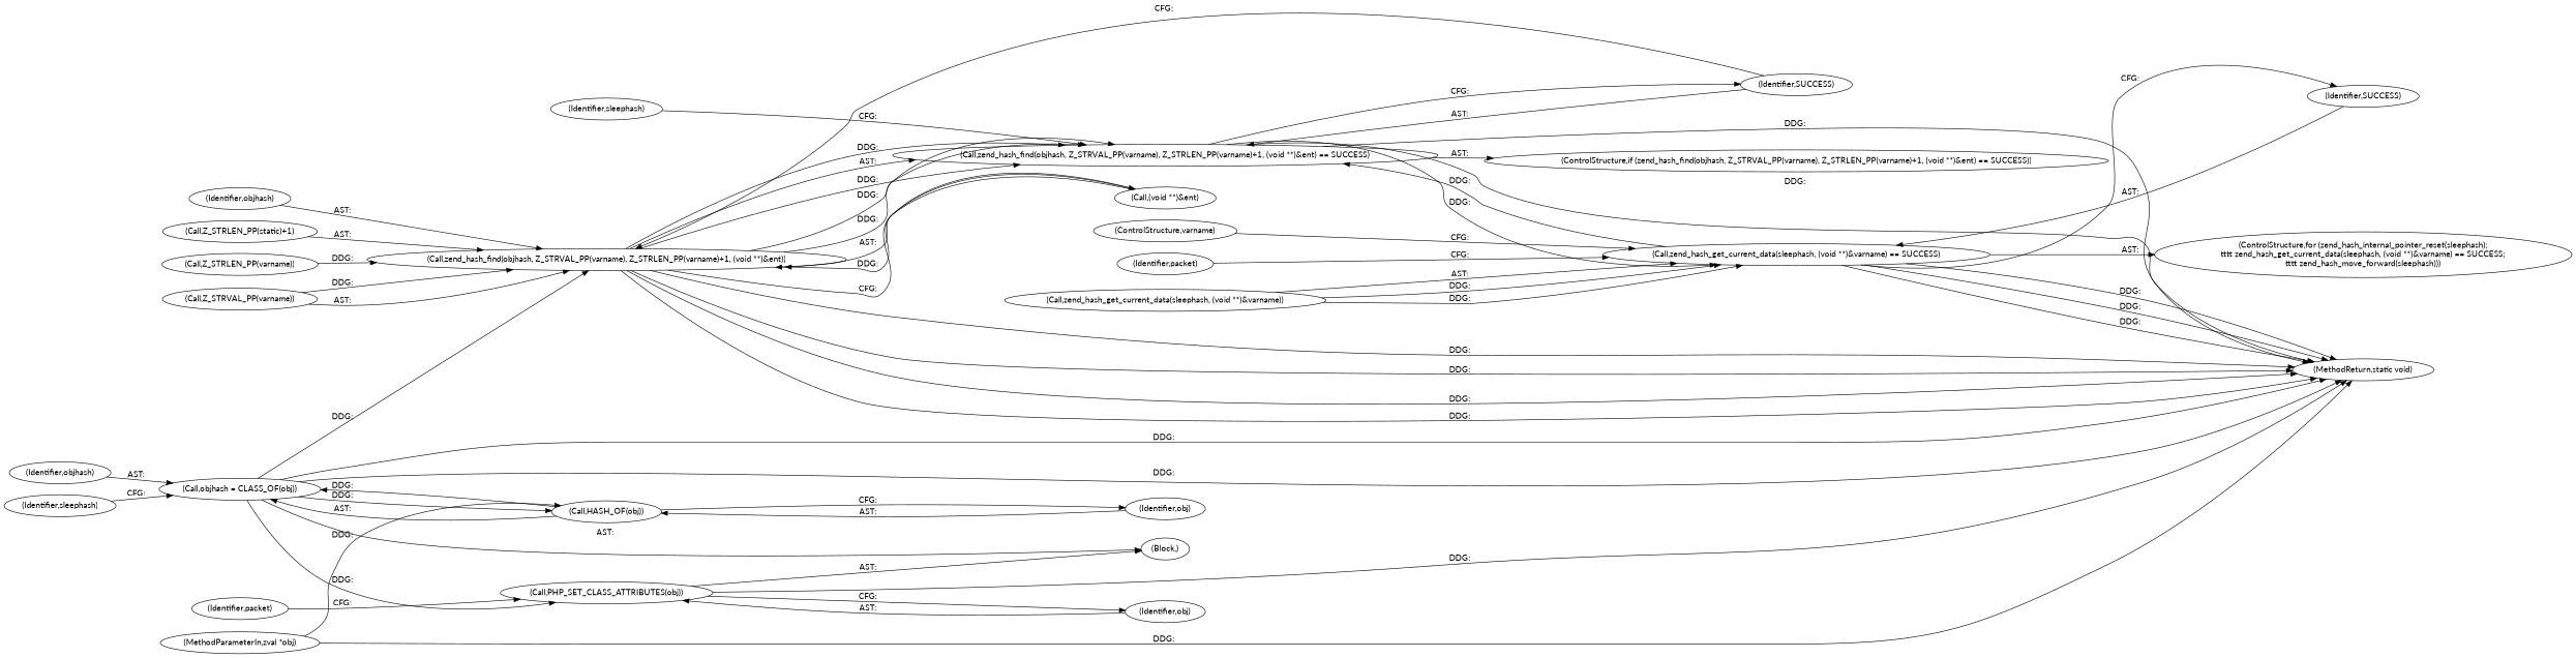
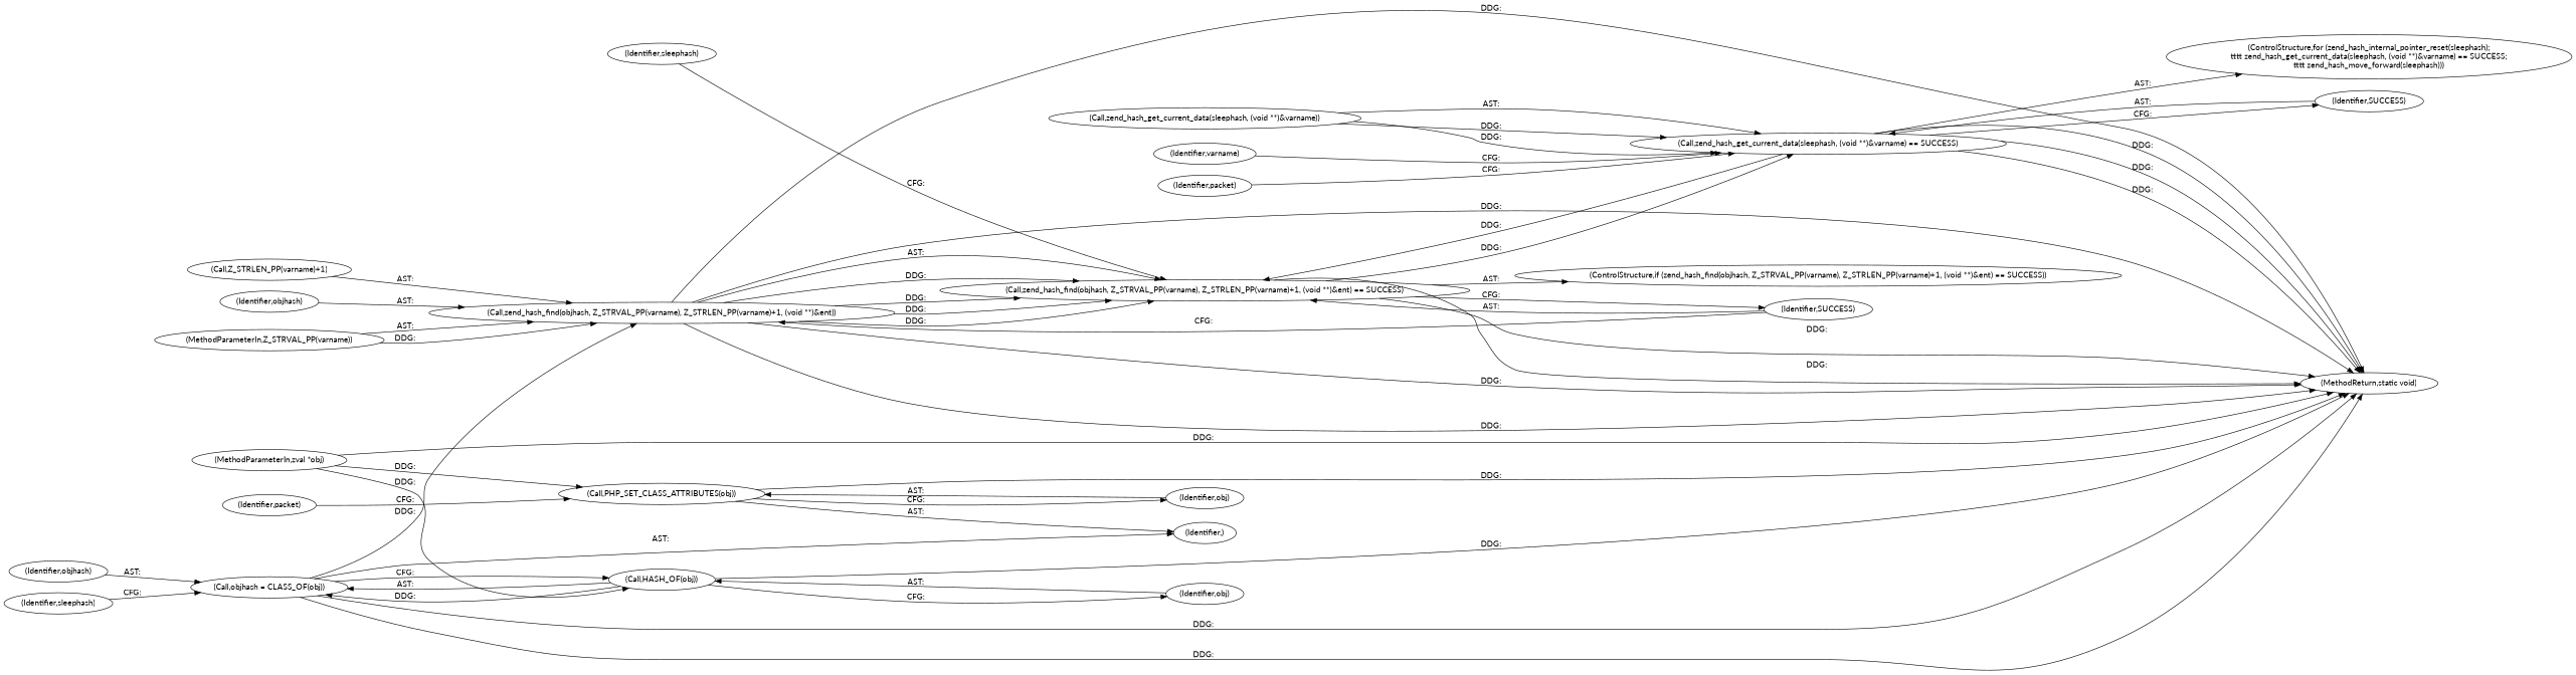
  digraph {
    fontname=Lato
    rankdir=LR
    node [fontname=Lato]
    edge [fontname=Lato]
    n1 [label="(Call,objhash = CLASS_OF(obj))"]
    n2 [label="(Call,HASH_OF(obj))"]
    n3 [label="(Call,zend_hash_find(objhash, Z_STRVAL_PP(varname), Z_STRLEN_PP(varname)+1, (void **)&ent))"]
    n4 [label="(MethodReturn,static void)"]
-   n5 [label="(Block,)"]
+   n5 [label="(Identifier,)"]
    n6 [label="(Identifier,obj)"]
    n7 [label="(Call,zend_hash_find(objhash, Z_STRVAL_PP(varname), Z_STRLEN_PP(varname)+1, (void **)&ent) == SUCCESS)"]
-   n8 [label="(Call,(void **)&ent)"]
    n9 [label="(Call,PHP_SET_CLASS_ATTRIBUTES(obj))"]
    n10 [label="(Identifier,obj)"]
    n11 [label="(MethodParameterIn,zval *obj)"]
    n12 [label="(Call,zend_hash_get_current_data(sleephash, (void **)&varname) == SUCCESS)"]
    n13 [label="(Identifier,SUCCESS)"]
    n14 [label="(ControlStructure,if (zend_hash_find(objhash, Z_STRVAL_PP(varname), Z_STRLEN_PP(varname)+1, (void **)&ent) == SUCCESS))"]
    n15 [label="(Identifier,SUCCESS)"]
    n16 [label="(ControlStructure,for (zend_hash_internal_pointer_reset(sleephash);\n\t\t\t\t zend_hash_get_current_data(sleephash, (void **)&varname) == SUCCESS;\n\t\t\t\t zend_hash_move_forward(sleephash)))"]
    n17 [label="(Identifier,packet)"]
    n18 [label="(Identifier,packet)"]
    n19 [label="(Call,zend_hash_get_current_data(sleephash, (void **)&varname))"]
-   n20 [label="(Call,Z_STRVAL_PP(varname))"]
-   n21 [label="(ControlStructure,varname)"]
+   n20 [label="(MethodParameterIn,Z_STRVAL_PP(varname))"]
+   n21 [label="(Identifier,varname)"]
    n22 [label="(Identifier,objhash)"]
-   n23 [label="(Call,Z_STRLEN_PP(static)+1)"]
-   n24 [label="(Call,Z_STRLEN_PP(varname))"]
+   n23 [label="(Call,Z_STRLEN_PP(varname)+1)"]
    n25 [label="(Identifier,objhash)"]
    n26 [label="(Identifier,sleephash)"]
    n27 [label="(Identifier,sleephash)"]
-   n1 -> n2 [label="DDG: "]
+   n1 -> n2 [label="CFG: "]
    n1 -> n3 [label="DDG: "]
    n1 -> n4 [label="DDG: "]
    n1 -> n4 [label="DDG: "]
    n1 -> n5 [label="AST: "]
    n2 -> n1 [label="AST: "]
    n2 -> n1 [label="DDG: "]
+   n2 -> n4 [label="DDG: "]
    n2 -> n6 [label="CFG: "]
    n3 -> n4 [label="DDG: "]
    n3 -> n4 [label="DDG: "]
    n3 -> n4 [label="DDG: "]
    n3 -> n4 [label="DDG: "]
    n3 -> n7 [label="AST: "]
    n3 -> n7 [label="DDG: "]
    n3 -> n7 [label="DDG: "]
    n3 -> n7 [label="DDG: "]
    n3 -> n7 [label="DDG: "]
-   n3 -> n8 [label="CFG: "]
    n6 -> n2 [label="AST: "]
    n7 -> n4 [label="DDG: "]
    n7 -> n4 [label="DDG: "]
    n7 -> n12 [label="DDG: "]
    n7 -> n13 [label="CFG: "]
    n7 -> n14 [label="AST: "]
-   n8 -> n3 [label="AST: "]
-   n8 -> n3 [label="DDG: "]
    n9 -> n4 [label="DDG: "]
    n9 -> n5 [label="AST: "]
    n9 -> n10 [label="CFG: "]
    n10 -> n9 [label="AST: "]
    n11 -> n2 [label="DDG: "]
    n11 -> n4 [label="DDG: "]
-   n1 -> n9 [label="DDG: "]
+   n11 -> n9 [label="DDG: "]
    n12 -> n4 [label="DDG: "]
    n12 -> n4 [label="DDG: "]
    n12 -> n4 [label="DDG: "]
    n12 -> n7 [label="DDG: "]
    n12 -> n15 [label="CFG: "]
    n12 -> n16 [label="AST: "]
    n13 -> n3 [label="CFG: "]
    n13 -> n7 [label="AST: "]
    n15 -> n12 [label="AST: "]
    n17 -> n12 [label="CFG: "]
    n18 -> n9 [label="CFG: "]
    n19 -> n12 [label="AST: "]
    n19 -> n12 [label="DDG: "]
    n19 -> n12 [label="DDG: "]
    n20 -> n3 [label="AST: "]
    n20 -> n3 [label="DDG: "]
    n21 -> n12 [label="CFG: "]
    n22 -> n1 [label="AST: "]
    n23 -> n3 [label="AST: "]
-   n24 -> n3 [label="DDG: "]
    n25 -> n3 [label="AST: "]
    n26 -> n7 [label="CFG: "]
    n27 -> n1 [label="CFG: "]
  }
